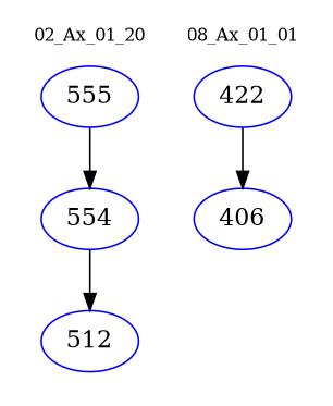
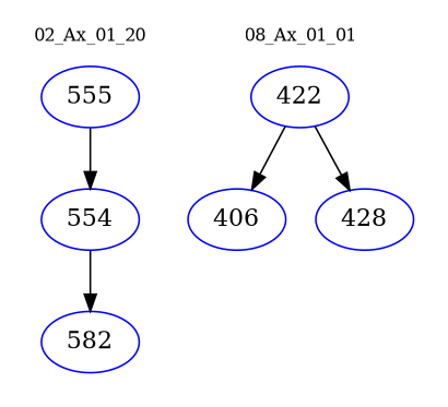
  digraph {
    node [color=blue]
    edge [color=black]
    n1 [label=554]
    n2 [label=555]
-   n3 [label=512]
+   n3 [label=582]
    n4 [label=422]
    n5 [label=406]
+   n6 [label=428]
    subgraph cluster_1 {
      color=white
      fontsize=10
      label="02_Ax_01_20"
      n1
      n2
      n3
    }
    subgraph cluster_2 {
      color=white
      fontsize=10
      label="08_Ax_01_01"
      n4
      n5
+     n6
    }
    n1 -> n3
    n2 -> n1
    n4 -> n5
+   n4 -> n6
  }
